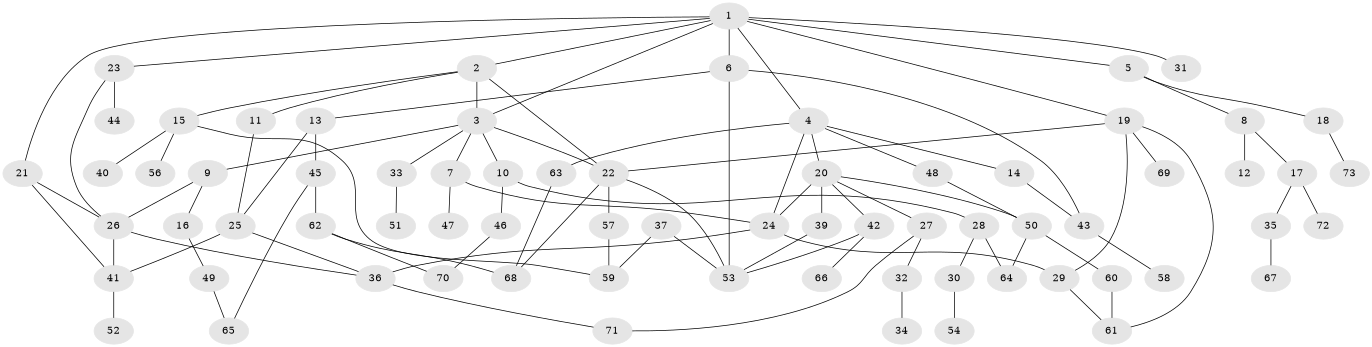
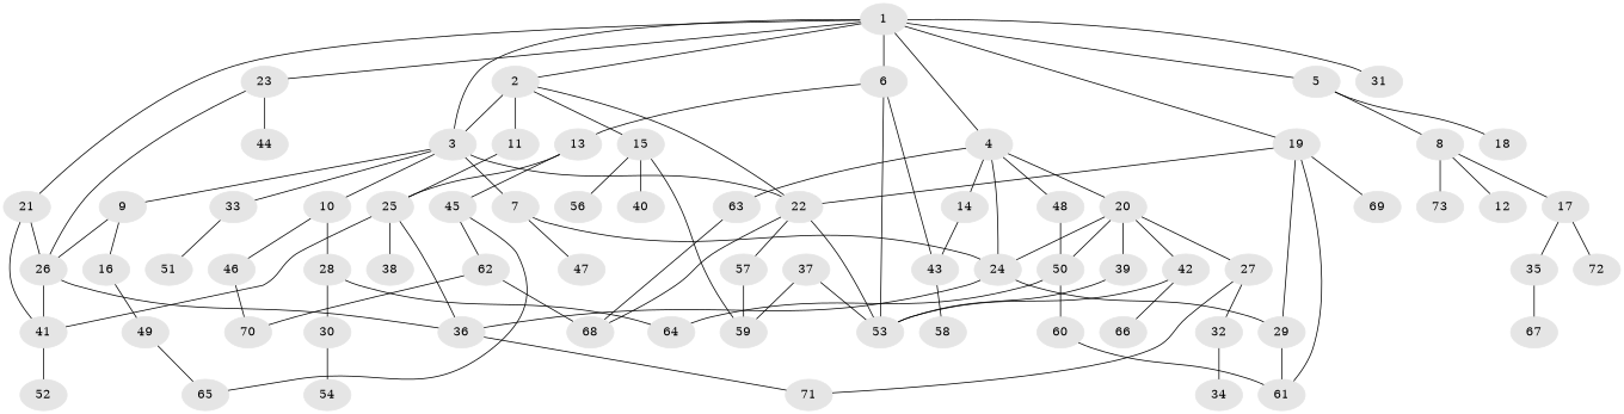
  graph {
    node [color=gray90 style=filled]
    edge [weight=1.0]
    1
    2
    3
    4
    5
    6
    19
    21
    23
    31
    11
    15
    22
    7
    9
    10
    33
    14
    20
    24
    48
    63
    8
    18
    13
    43
    53
    29
    61
    69
    26
    41
    44
    25
    40
    56
    59
    57
    68
    47
    16
    28
    46
    51
    27
    39
    42
    50
    36
    12
    17
    73
    45
    58
    35
    72
    49
    30
    64
    70
+   38
    62
    65
    67
    32
    71
    66
    60
    52
    34
    54
    37
    1 -- 2
    1 -- 3
    1 -- 4
    1 -- 5
    1 -- 6
    1 -- 19
    1 -- 21
    1 -- 23
    1 -- 31
    2 -- 3 [weight=3.0]
    2 -- 11
    2 -- 15
    2 -- 22
    3 -- 22
    3 -- 7
    3 -- 9
    3 -- 10
    3 -- 33
    4 -- 14
    4 -- 20
    4 -- 24
    4 -- 48
    4 -- 63
    5 -- 8
    5 -- 18
    6 -- 13
    6 -- 43
    6 -- 53
    19 -- 22
    19 -- 29
    19 -- 61
    19 -- 69
    21 -- 26
    21 -- 41
    23 -- 26
    23 -- 44 [weight=2.0]
    11 -- 25
    15 -- 40
    15 -- 56
    15 -- 59
    22 -- 53
    22 -- 57
    22 -- 68
    7 -- 24
    7 -- 47
    9 -- 26
    9 -- 16
    10 -- 28
    10 -- 46
    33 -- 51
    14 -- 43
    20 -- 24
    20 -- 27
    20 -- 39 [weight=3.0]
    20 -- 42
    20 -- 50
    24 -- 29
    24 -- 36
    48 -- 50
    63 -- 68
    8 -- 12
    8 -- 17
-   18 -- 73
+   8 -- 73
    13 -- 25
    13 -- 45
    43 -- 58
    29 -- 61
    26 -- 41
    26 -- 36
    41 -- 52 [weight=2.0]
    25 -- 41
    25 -- 36
+   25 -- 38 [weight=3.0]
    57 -- 59 [weight=2.0]
    16 -- 49
    28 -- 30
    28 -- 64
    46 -- 70
    27 -- 32
    27 -- 71
    39 -- 53
    42 -- 53
    42 -- 66 [weight=2.0]
    50 -- 64
    50 -- 60
    36 -- 71
    17 -- 35
    17 -- 72
    45 -- 62
    45 -- 65
    35 -- 67
    49 -- 65
    30 -- 54
    62 -- 68 [weight=2.0]
    62 -- 70
    32 -- 34
    60 -- 61
    37 -- 53
    37 -- 59
  }
